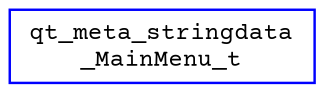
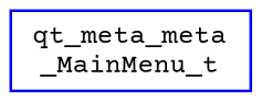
  digraph {
    rankdir=TB
    fontname="Courier Prime"
-   n1 [color=blue fillcolor=white fontname="Courier Prime" fontsize=10 height=0.2 label="qt_meta_stringdata\l_MainMenu_t" shape=box style=filled width=0.4]
+   n1 [color=blue fillcolor=white fontname="Courier Prime" fontsize=10 height=0.2 label="qt_meta_meta\l_MainMenu_t" shape=box style=filled width=0.4]
  }
